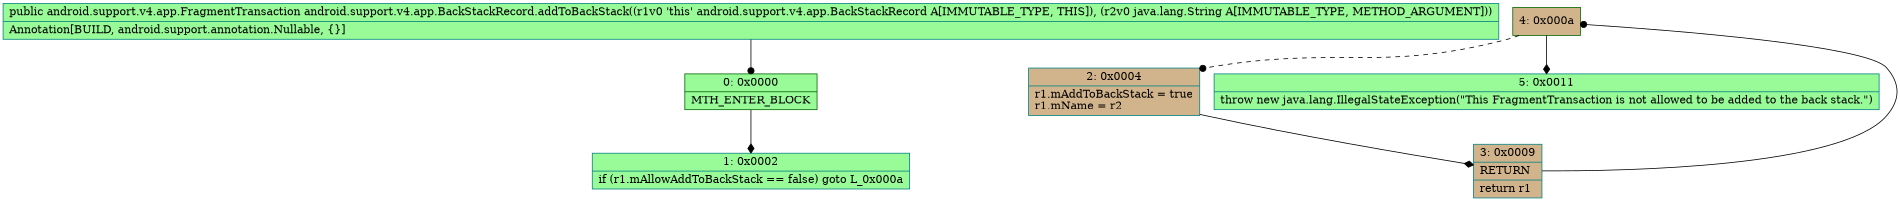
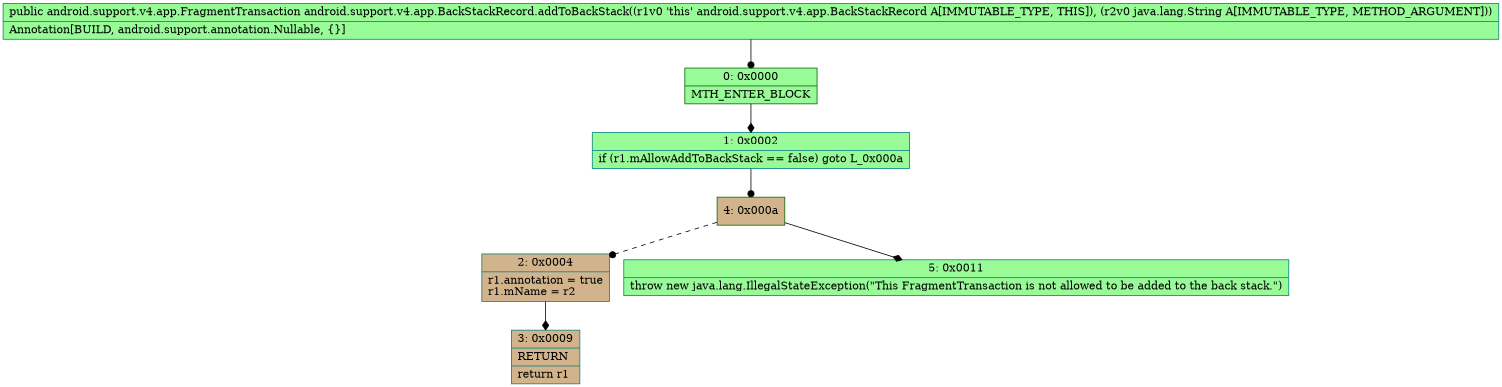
  digraph {
    node [color=teal fillcolor=palegreen shape=record style=filled]
    edge [arrowhead=diamond]
    n1 [color=darkgreen label="{0\:\ 0x0000|MTH_ENTER_BLOCK\l}"]
    n2 [label="{1\:\ 0x0002|if (r1.mAllowAddToBackStack == false) goto L_0x000a\l}"]
    n3 [color=darkgreen fillcolor=tan label="{4\:\ 0x000a}"]
-   n4 [fillcolor=tan label="{2\:\ 0x0004|r1.mAddToBackStack = true\lr1.mName = r2\l}"]
+   n4 [fillcolor=tan label="{2\:\ 0x0004|r1.annotation = true\lr1.mName = r2\l}"]
    n5 [fillcolor=tan label="{3\:\ 0x0009|RETURN\l|return r1\l}"]
    n6 [label="{5\:\ 0x0011|throw new java.lang.IllegalStateException(\"This FragmentTransaction is not allowed to be added to the back stack.\")\l}"]
    n7 [label="{public android.support.v4.app.FragmentTransaction android.support.v4.app.BackStackRecord.addToBackStack((r1v0 'this' android.support.v4.app.BackStackRecord A[IMMUTABLE_TYPE, THIS]), (r2v0 java.lang.String A[IMMUTABLE_TYPE, METHOD_ARGUMENT]))  | Annotation[BUILD, android.support.annotation.Nullable, \{\}]\l}"]
    n1 -> n2
-   n5 -> n3 [arrowhead=dot]
+   n2 -> n3 [arrowhead=dot]
    n3 -> n4 [arrowhead=dot style=dashed]
    n3 -> n6
    n4 -> n5
    n7 -> n1 [arrowhead=dot]
  }
